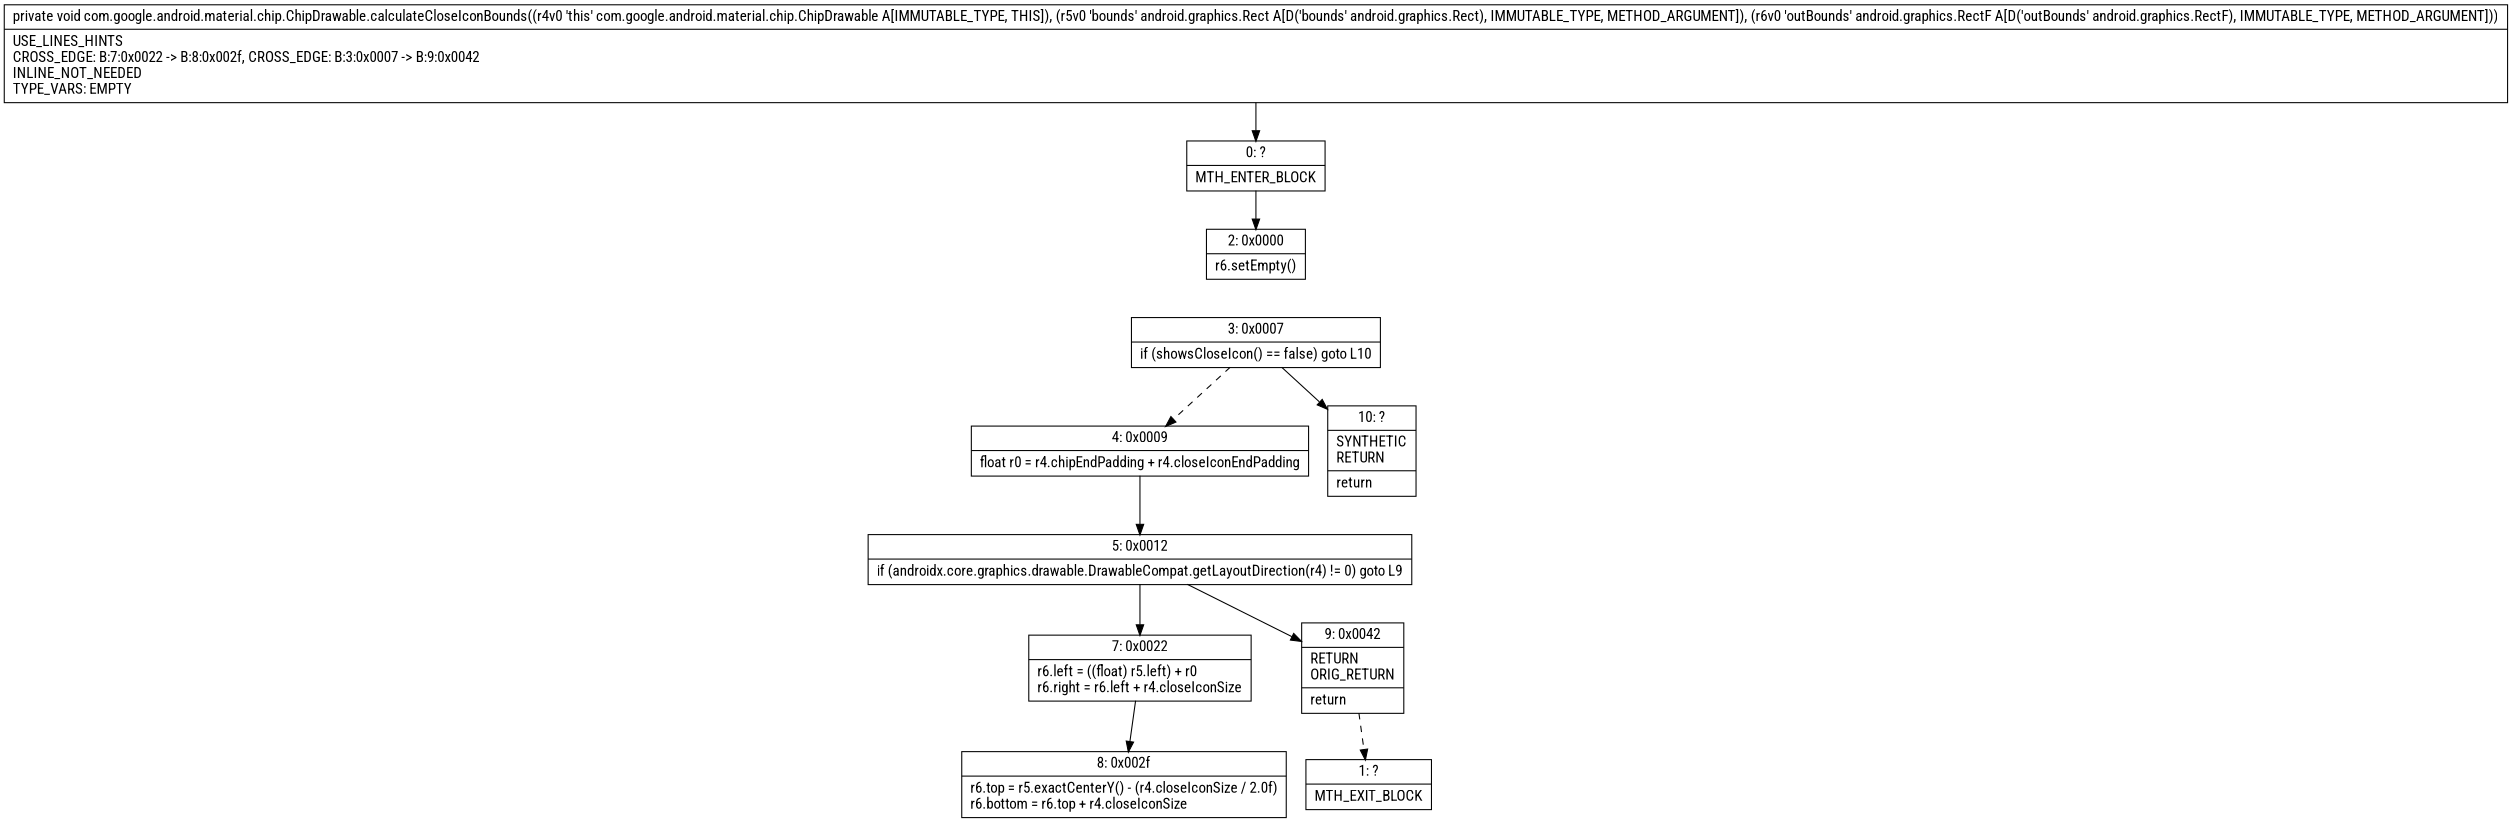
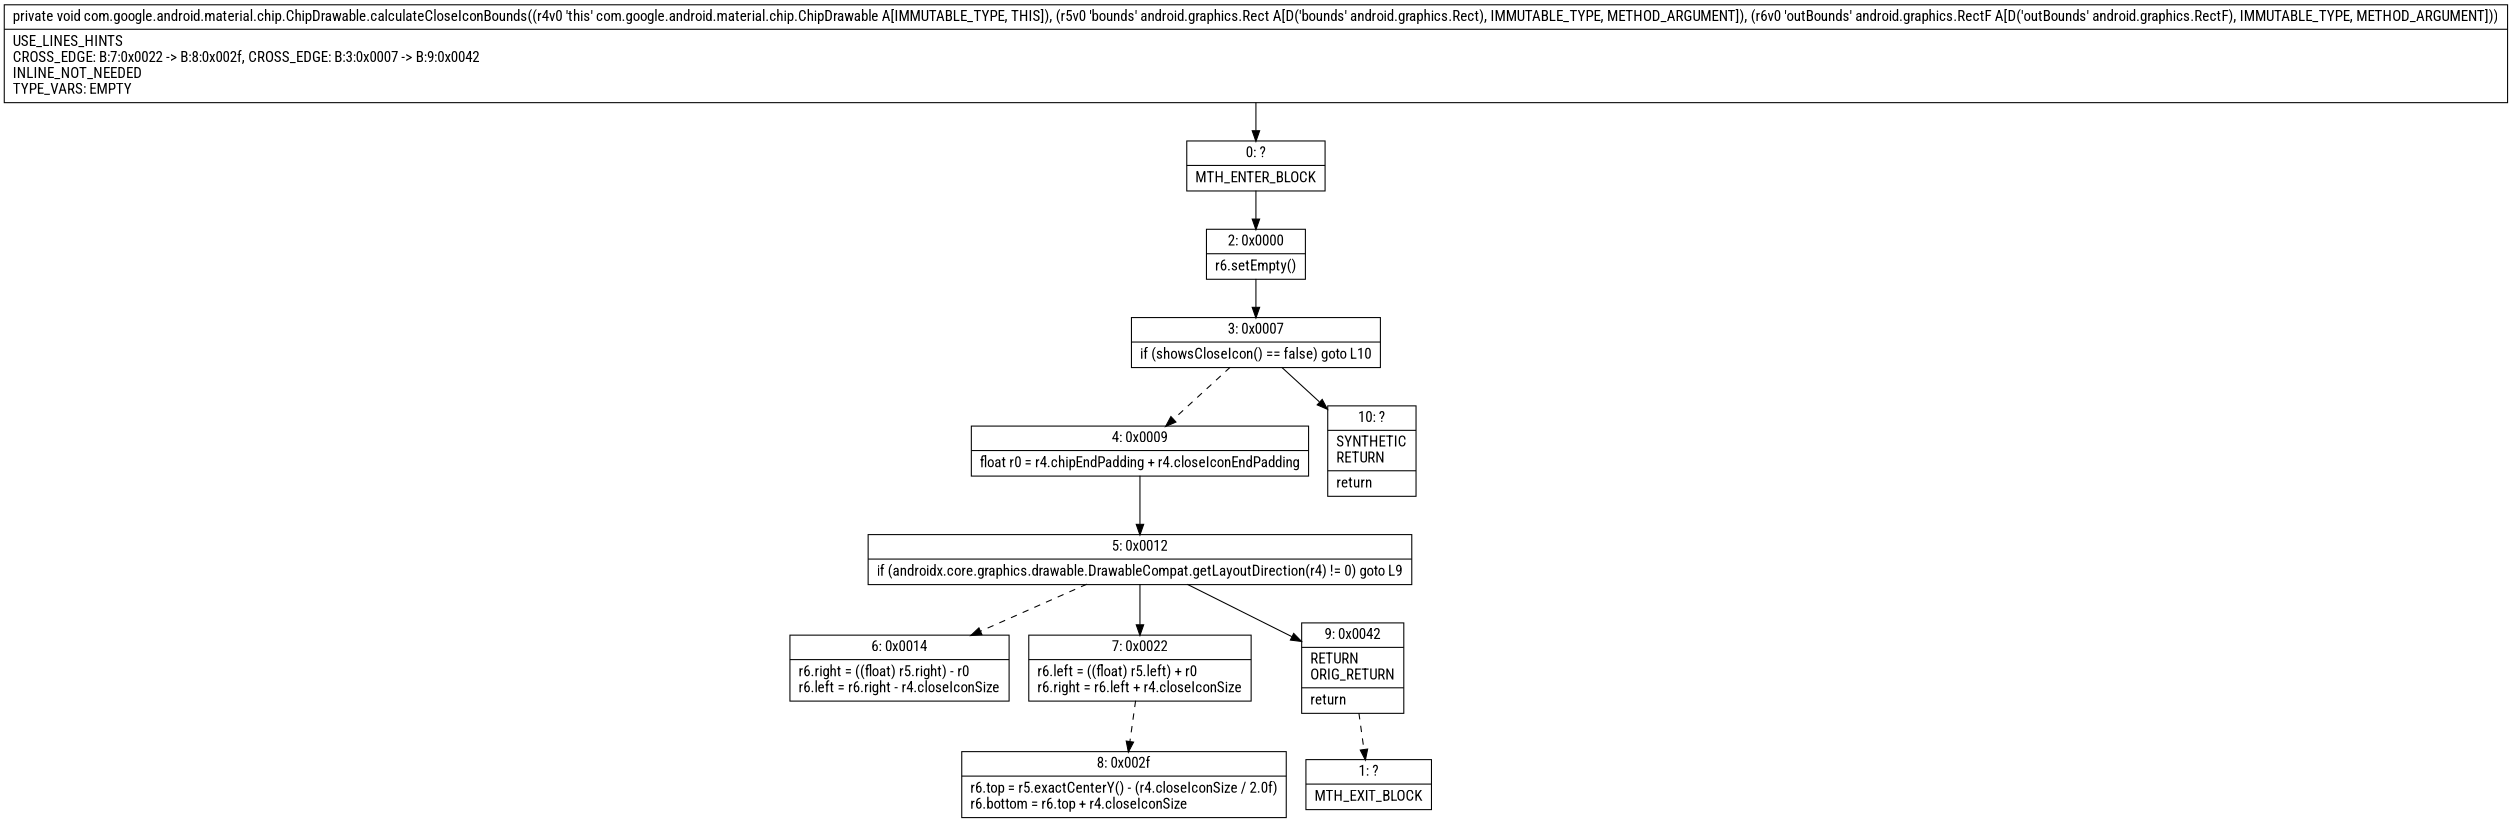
  digraph {
    fontname="Roboto Condensed"
    node [fontname="Roboto Condensed" shape=record]
    edge [fontname="Roboto Condensed"]
    n1 [label="{0\:\ ?|MTH_ENTER_BLOCK\l}"]
    n2 [label="{2\:\ 0x0000|r6.setEmpty()\l}"]
    n3 [label="{3\:\ 0x0007|if (showsCloseIcon() == false) goto L10\l}"]
    n4 [label="{4\:\ 0x0009|float r0 = r4.chipEndPadding + r4.closeIconEndPadding\l}"]
    n5 [label="{10\:\ ?|SYNTHETIC\lRETURN\l|return\l}"]
    n6 [label="{5\:\ 0x0012|if (androidx.core.graphics.drawable.DrawableCompat.getLayoutDirection(r4) != 0) goto L9\l}"]
+   n7 [label="{6\:\ 0x0014|r6.right = ((float) r5.right) \- r0\lr6.left = r6.right \- r4.closeIconSize\l}"]
    n8 [label="{7\:\ 0x0022|r6.left = ((float) r5.left) + r0\lr6.right = r6.left + r4.closeIconSize\l}"]
    n9 [label="{9\:\ 0x0042|RETURN\lORIG_RETURN\l|return\l}"]
    n10 [label="{8\:\ 0x002f|r6.top = r5.exactCenterY() \- (r4.closeIconSize \/ 2.0f)\lr6.bottom = r6.top + r4.closeIconSize\l}"]
    n11 [label="{1\:\ ?|MTH_EXIT_BLOCK\l}"]
    n12 [label="{private void com.google.android.material.chip.ChipDrawable.calculateCloseIconBounds((r4v0 'this' com.google.android.material.chip.ChipDrawable A[IMMUTABLE_TYPE, THIS]), (r5v0 'bounds' android.graphics.Rect A[D('bounds' android.graphics.Rect), IMMUTABLE_TYPE, METHOD_ARGUMENT]), (r6v0 'outBounds' android.graphics.RectF A[D('outBounds' android.graphics.RectF), IMMUTABLE_TYPE, METHOD_ARGUMENT]))  | USE_LINES_HINTS\lCROSS_EDGE: B:7:0x0022 \-\> B:8:0x002f, CROSS_EDGE: B:3:0x0007 \-\> B:9:0x0042\lINLINE_NOT_NEEDED\lTYPE_VARS: EMPTY\l}"]
    n1 -> n2
+   n2 -> n3
    n3 -> n4 [style=dashed]
    n3 -> n5
    n4 -> n6
+   n6 -> n7 [style=dashed]
    n6 -> n8
    n6 -> n9
-   n8 -> n10
+   n8 -> n10 [style=dashed]
    n9 -> n11 [style=dashed]
    n12 -> n1
  }
